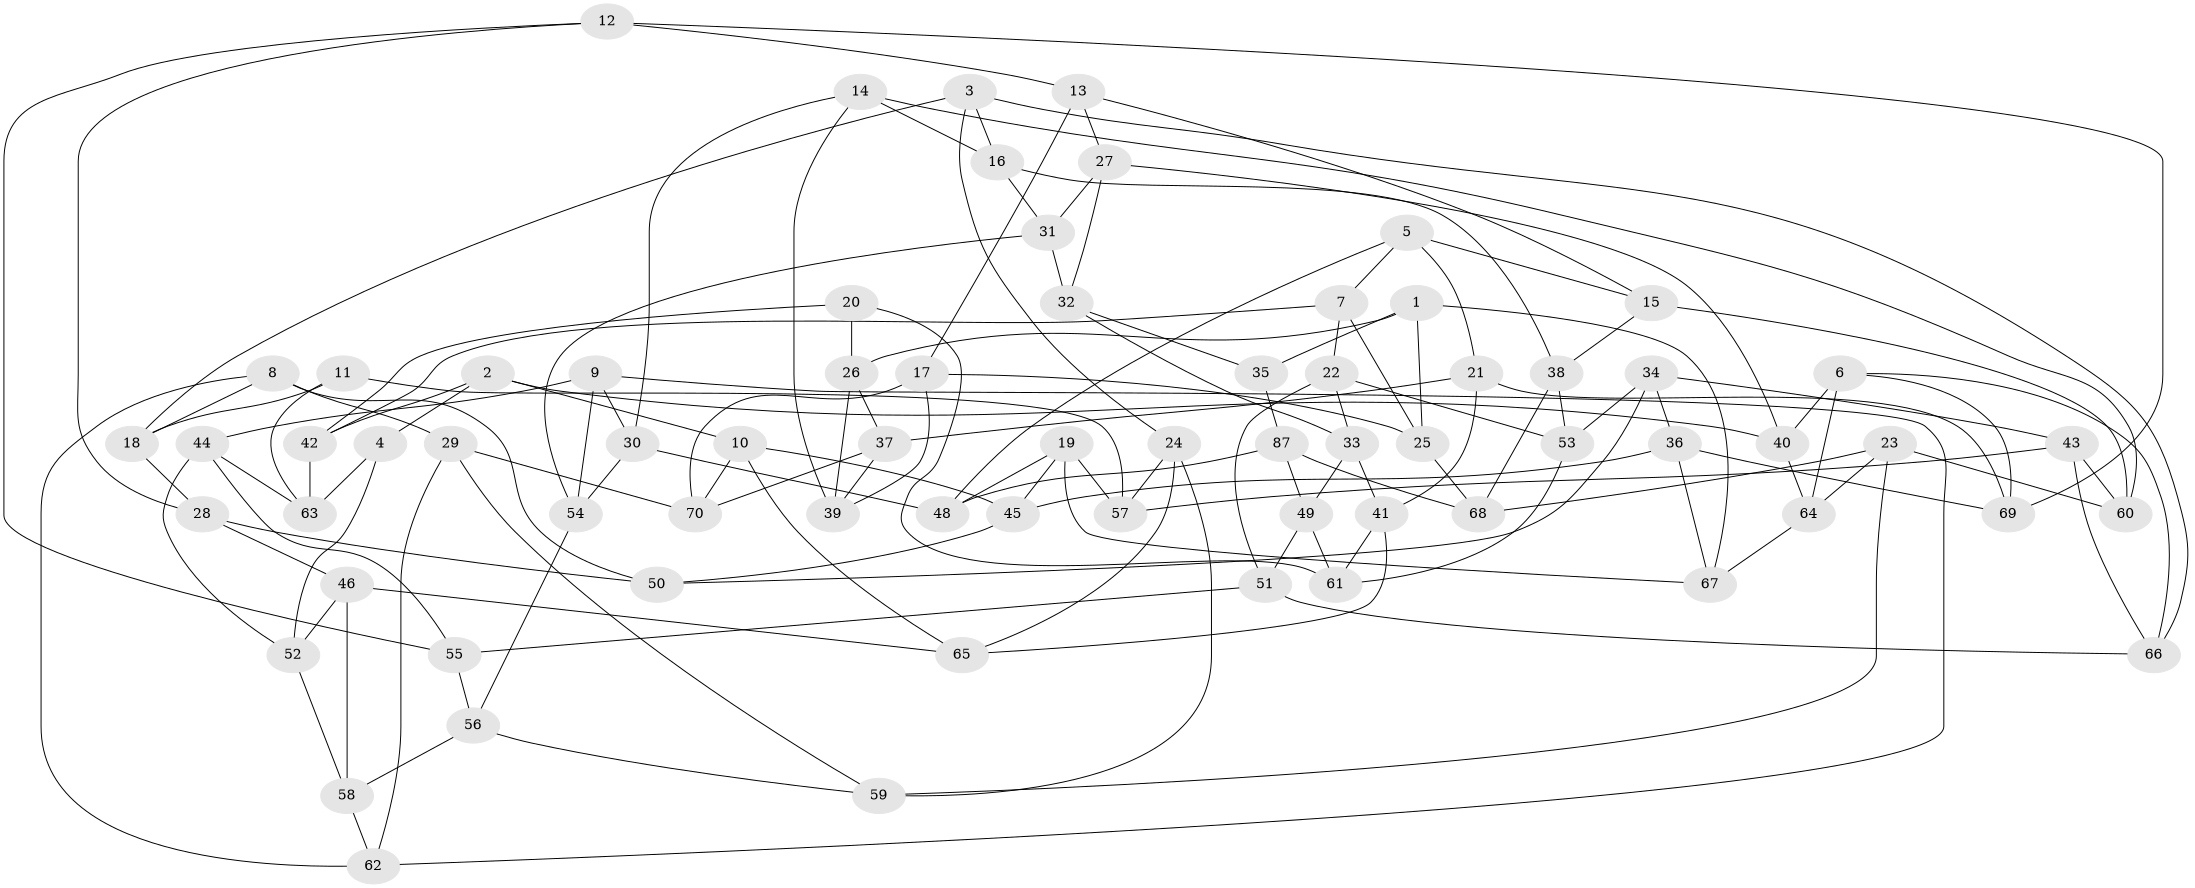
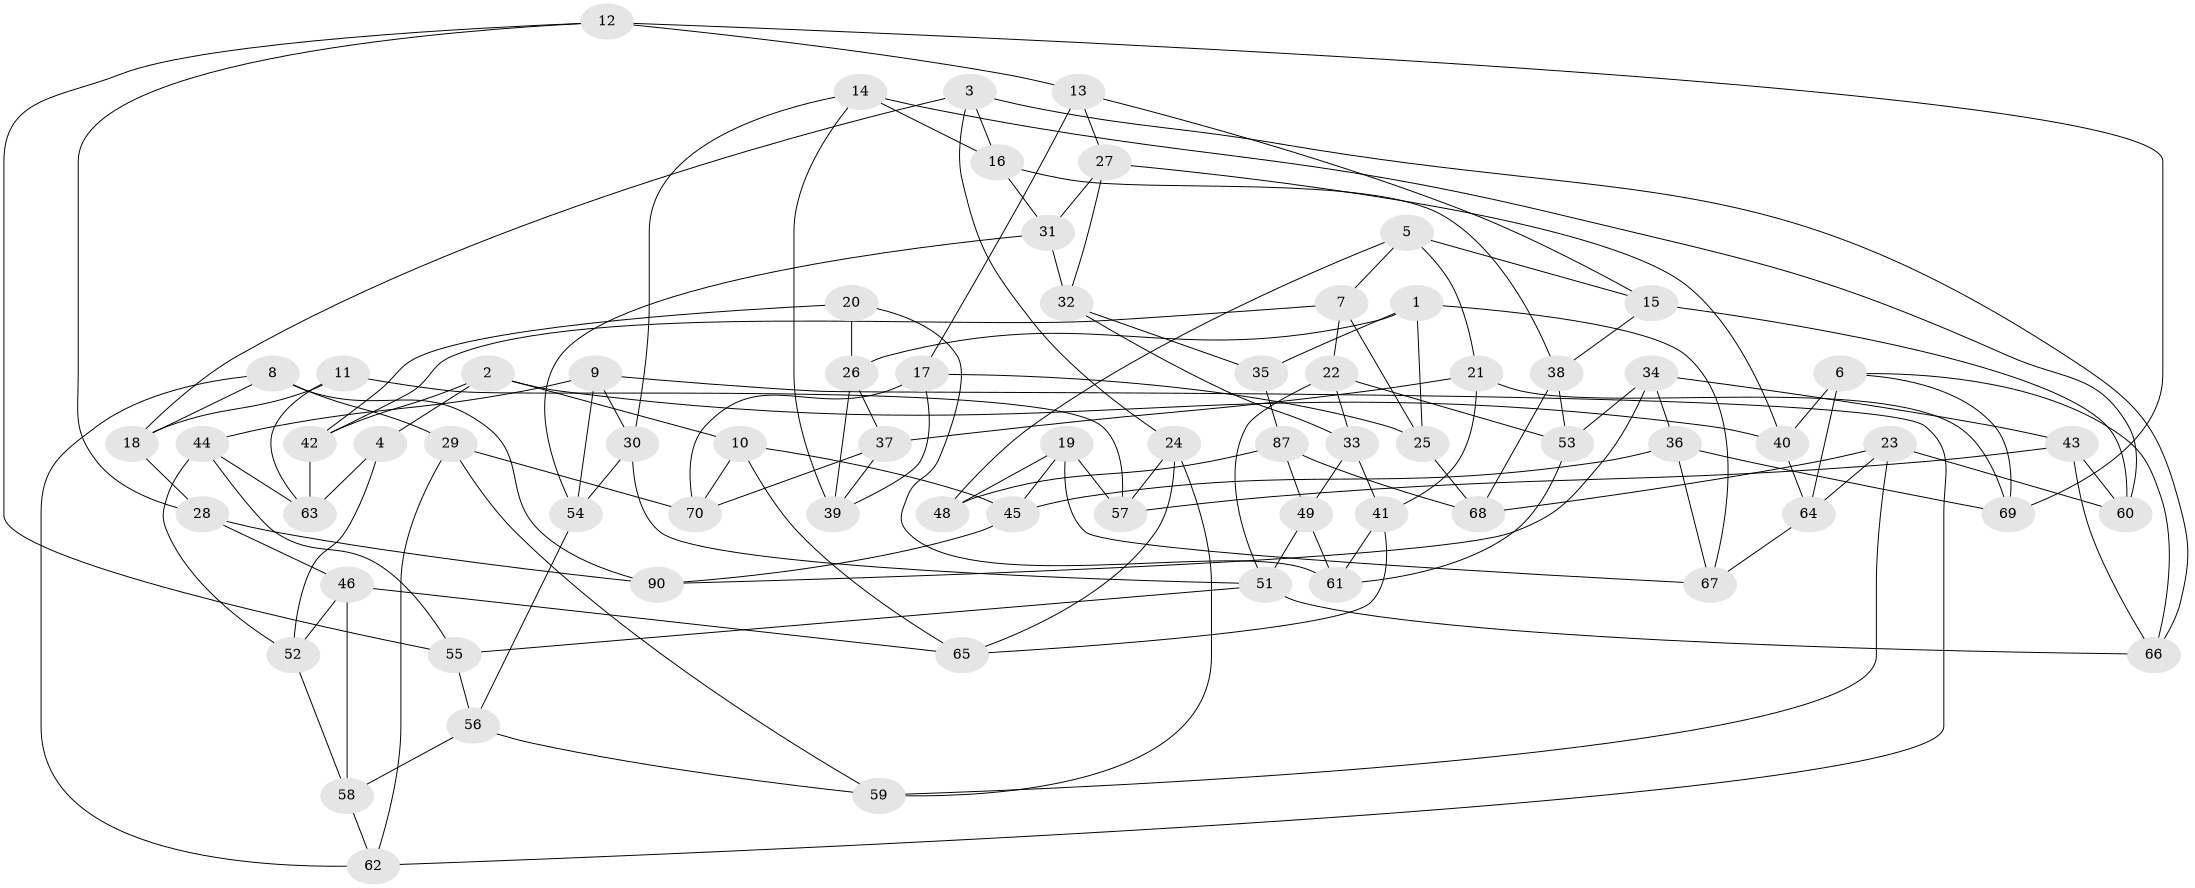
  graph {
    node [color=gray90 style=filled]
    1
    25
    26
    35
    67
    68
    39
    37
    n9 [label=87]
    2
    4
    10
    40
    42
    52
    63
    45
    65
    70
    64
    3
    16
    18
    24
    66
    38
    31
    28
    57
    59
    11
    58
    5
    7
    15
    21
    48
    22
    60
    69
    41
    6
    33
    51
    53
    8
    29
-   50
+   50 [label=90]
    62
    9
    30
    44
    54
    55
    56
    12
    13
    17
    27
    46
    32
    14
    19
    20
    61
    49
    23
    34
    36
    43
    1 -- 25
    1 -- 26
    1 -- 35
    1 -- 67
    25 -- 68
    26 -- 39
    26 -- 37
    35 -- n9
    37 -- 39
    37 -- 70
    n9 -- 68
    n9 -- 48
    n9 -- 49
    2 -- 4
    2 -- 10
    2 -- 40
    2 -- 42
    4 -- 52
    4 -- 63
    10 -- 45
    10 -- 65
    10 -- 70
    40 -- 64
    42 -- 63
    52 -- 58
    45 -- 50
    64 -- 67
    3 -- 16
    3 -- 18
    3 -- 24
    3 -- 66
    16 -- 38
    16 -- 31
    18 -- 28
    24 -- 65
    24 -- 57
    24 -- 59
    38 -- 68
    38 -- 53
    31 -- 54
    31 -- 32
    28 -- 50
    28 -- 46
    11 -- 63
    11 -- 18
    11 -- 57
    58 -- 62
    5 -- 7
    5 -- 15
    5 -- 21
    5 -- 48
    7 -- 25
    7 -- 42
    7 -- 22
    15 -- 38
    15 -- 60
    21 -- 37
    21 -- 69
    21 -- 41
    22 -- 33
    22 -- 51
    22 -- 53
    41 -- 65
    41 -- 61
    6 -- 40
    6 -- 64
    6 -- 66
    6 -- 69
    33 -- 41
    33 -- 49
    51 -- 66
    51 -- 55
    53 -- 61
    8 -- 18
    8 -- 29
    8 -- 50
    8 -- 62
    29 -- 70
    29 -- 59
    29 -- 62
    9 -- 62
    9 -- 30
    9 -- 44
    9 -- 54
-   30 -- 48
+   30 -- 51
    30 -- 54
    44 -- 52
    44 -- 63
    44 -- 55
    54 -- 56
    55 -- 56
    56 -- 59
    56 -- 58
    12 -- 28
    12 -- 69
    12 -- 55
    12 -- 13
    13 -- 15
    13 -- 17
    13 -- 27
    17 -- 25
    17 -- 39
    17 -- 70
    27 -- 40
    27 -- 31
    27 -- 32
    46 -- 52
    46 -- 65
    46 -- 58
    32 -- 35
    32 -- 33
    14 -- 39
    14 -- 16
    14 -- 60
    14 -- 30
    19 -- 67
    19 -- 45
    19 -- 57
    19 -- 48
    20 -- 26
    20 -- 42
    20 -- 61
    49 -- 51
    49 -- 61
    23 -- 68
    23 -- 64
    23 -- 59
    23 -- 60
    34 -- 53
    34 -- 50
    34 -- 36
    34 -- 43
    36 -- 67
    36 -- 45
    36 -- 69
    43 -- 66
    43 -- 57
    43 -- 60
  }
